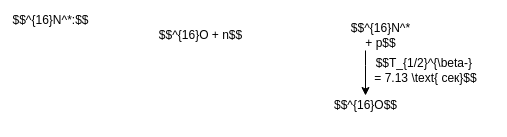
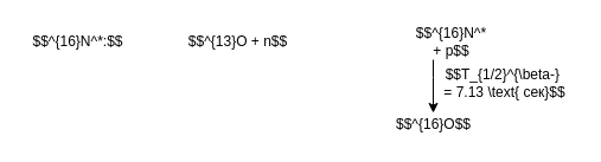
  <mxCell id="0" />
  <mxCell id="1" parent="0" />
- <mxCell id="2" value="$$^{16}N^*:$$" style="text;html=1;resizable=0;autosize=1;align=center;verticalAlign=middle;points=[];fillColor=none;strokeColor=none;rounded=0;" vertex="1" parent="1"><mxGeometry x="5" y="10" width="90" height="20" as="geometry" /></mxCell>
- <mxCell id="3" value="$$^{16}O + n$$" style="text;html=1;resizable=0;autosize=1;align=center;verticalAlign=middle;points=[];fillColor=none;strokeColor=none;rounded=0;" vertex="1" parent="1"><mxGeometry x="150" y="25" width="100" height="20" as="geometry" /></mxCell>
+ <mxCell id="2" value="$$^{16}N^*:$$" style="text;html=1;resizable=0;autosize=1;align=center;verticalAlign=middle;points=[];fillColor=none;strokeColor=none;rounded=0;" vertex="1" parent="1"><mxGeometry x="20" y="25" width="90" height="20" as="geometry" /></mxCell>
+ <mxCell id="3" value="$$^{13}O + n$$" style="text;html=1;resizable=0;autosize=1;align=center;verticalAlign=middle;points=[];fillColor=none;strokeColor=none;rounded=0;" vertex="1" parent="1"><mxGeometry x="150" y="25" width="100" height="20" as="geometry" /></mxCell>
  <mxCell id="4" value="" style="edgeStyle=orthogonalEdgeStyle;rounded=0;orthogonalLoop=1;jettySize=auto;html=1;" edge="1" parent="1" source="5" target="6"><mxGeometry relative="1" as="geometry"><Array as="points"><mxPoint x="365" y="65" /><mxPoint x="365" y="65" /></Array></mxGeometry></mxCell>
  <mxCell id="5" value="$$^{16}N^* &lt;br&gt;+ p$$" style="text;html=1;resizable=0;autosize=1;align=center;verticalAlign=middle;points=[];fillColor=none;strokeColor=none;rounded=0;" vertex="1" parent="1"><mxGeometry x="340" y="20" width="80" height="30" as="geometry" /></mxCell>
  <mxCell id="6" value="$$^{16}O$$" style="text;html=1;resizable=0;autosize=1;align=center;verticalAlign=middle;points=[];fillColor=none;strokeColor=none;rounded=0;" vertex="1" parent="1"><mxGeometry x="325" y="95" width="80" height="20" as="geometry" /></mxCell>
  <mxCell id="7" value="$$T_{1/2}^{\beta-}&amp;nbsp;&lt;br&gt;= 7.13 \text{ сек}$$" style="text;html=1;resizable=0;autosize=1;align=center;verticalAlign=middle;points=[];fillColor=none;strokeColor=none;rounded=0;" vertex="1" parent="1"><mxGeometry x="365" y="55" width="120" height="30" as="geometry" /></mxCell>
